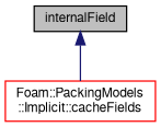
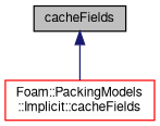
  digraph {
    rankdir=TB
    node [fontname=FreeSans fontsize=10 shape=record]
-   n1 [color=black fillcolor=grey75 fontcolor=black height=0.2 label=internalField style=filled width=0.4]
+   n1 [color=black fillcolor=grey75 fontcolor=black height=0.2 label=cacheFields style=filled width=0.4]
    n2 [color=red height=0.2 label="Foam::PackingModels\l::Implicit::cacheFields" width=0.4]
    n1 -> n2 [color=midnightblue dir=back fontname=FreeSans fontsize=10 labelfontname=FreeSans labelfontsize=10 style=solid]
  }
